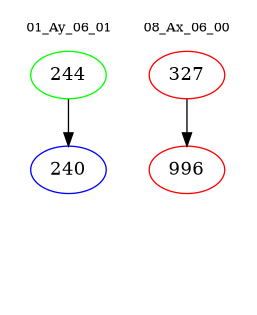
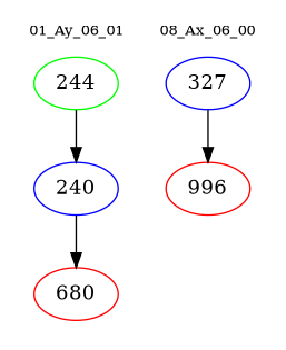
  digraph {
    node [color=blue]
    edge [color=black]
    n1 [label=240]
    n2 [color=green label=244]
-   n4 [color=red label=327]
+   n3 [color=red label=680]
+   n4 [label=327]
    n5 [color=red label=996]
    subgraph cluster_1 {
      color=white
      fontsize=10
      label="01_Ay_06_01"
      n1
      n2
+     n3
    }
    subgraph cluster_2 {
      color=white
      fontsize=10
      label="08_Ax_06_00"
      n4
      n5
    }
+   n1 -> n3
    n2 -> n1
    n4 -> n5
  }
